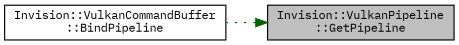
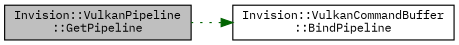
  digraph {
    rankdir=RL
    fontname="IBM Plex Mono"
    node [color=black fontname="IBM Plex Mono" fontsize=10 shape=record style=filled]
    n1 [fillcolor=grey75 fontcolor=black height=0.2 label="Invision::VulkanPipeline\l::GetPipeline" width=0.4]
    n2 [fillcolor=white height=0.2 label="Invision::VulkanCommandBuffer\l::BindPipeline" width=0.4]
-   n1 -> n2 [color=darkgreen dir=back fontname="IBM Plex Mono" fontsize=10 labelfontname=Helvetica labelfontsize=10 style=dotted]
+   n2 -> n1 [color=darkgreen dir=back fontname="IBM Plex Mono" fontsize=10 labelfontname=Helvetica labelfontsize=10 style=dotted]
  }
